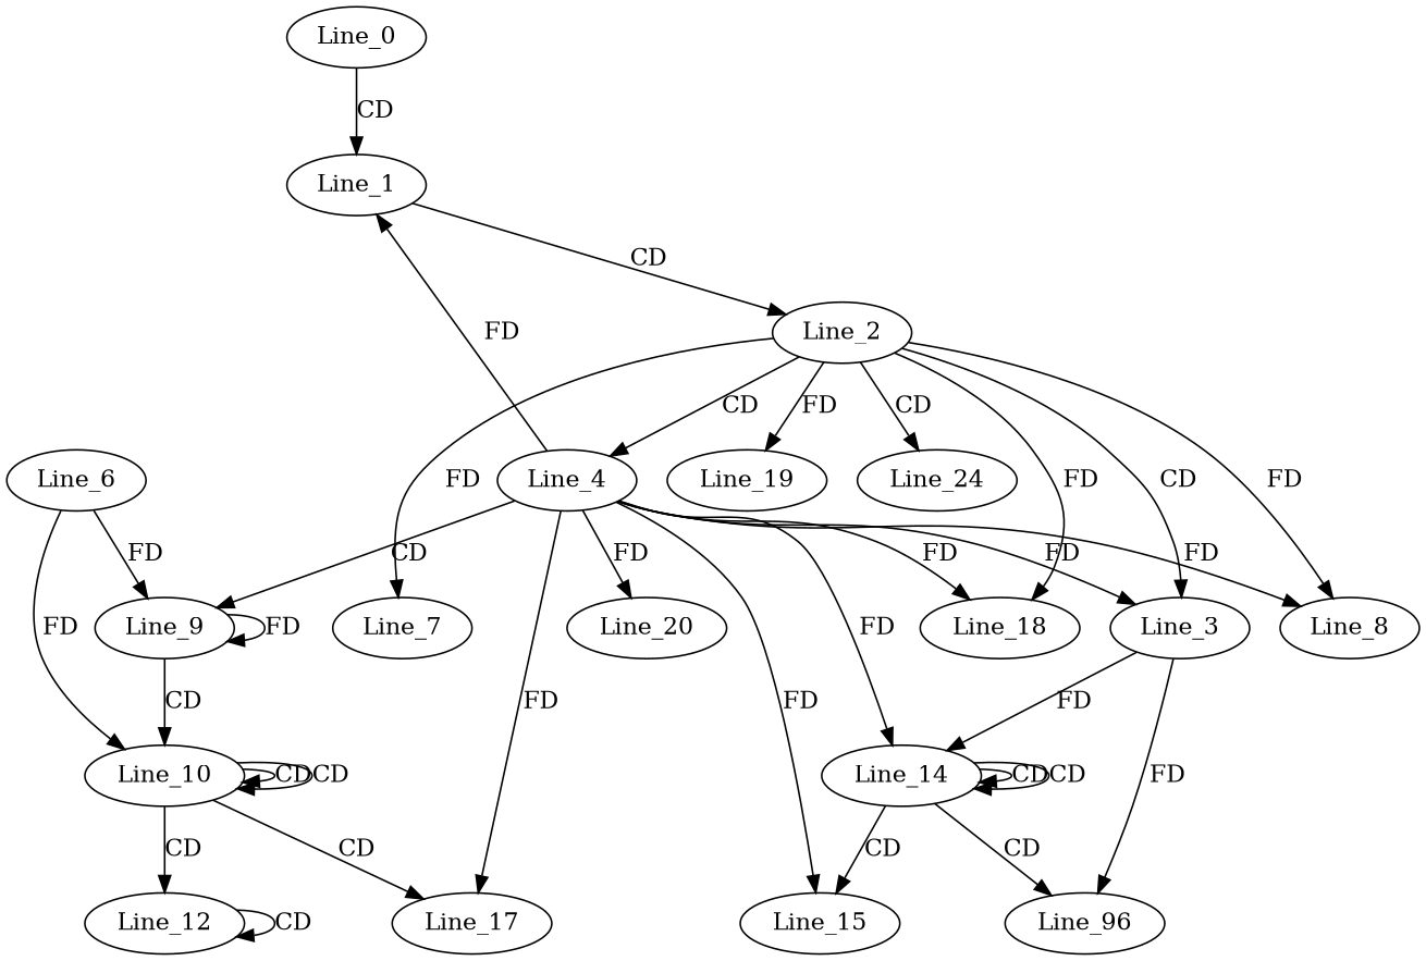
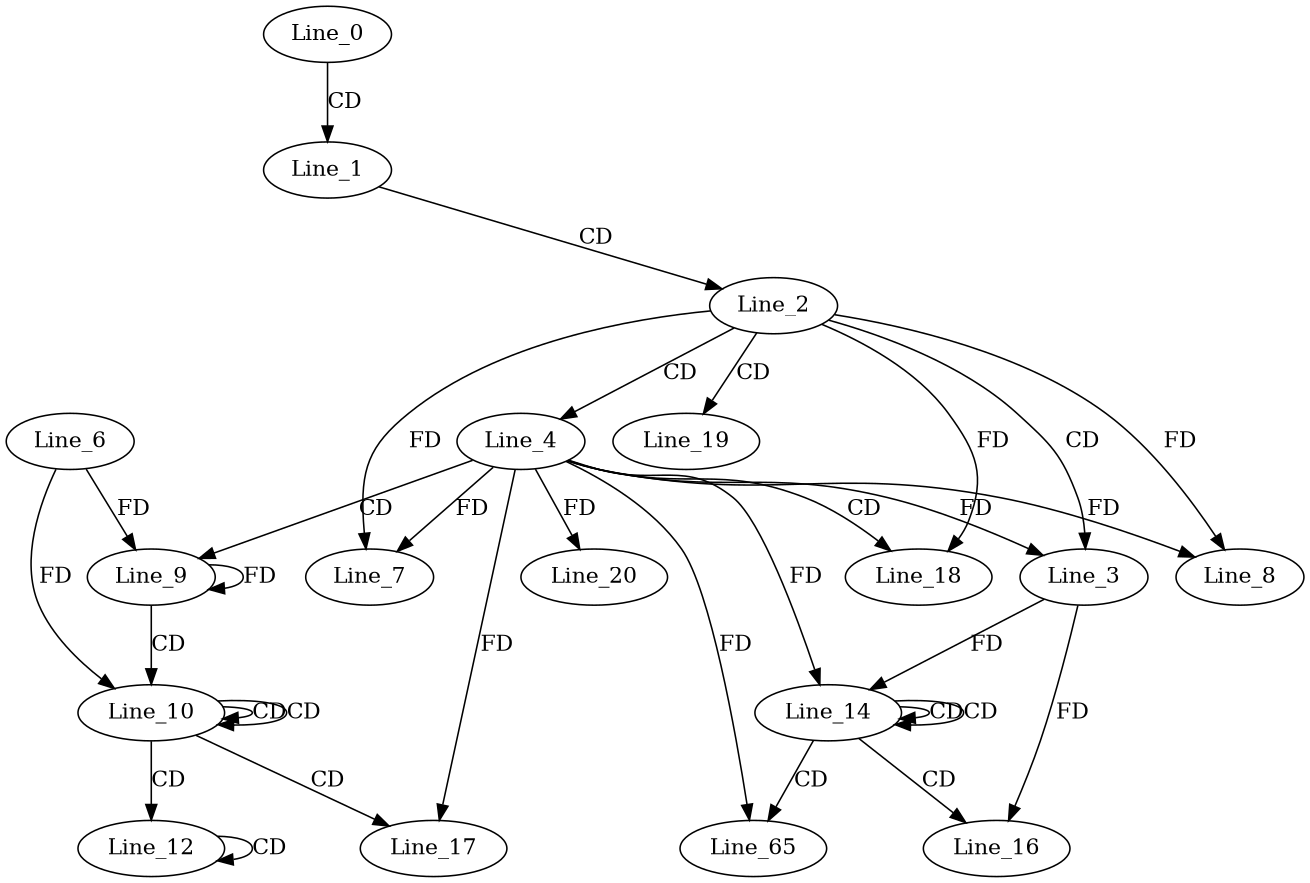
  digraph {
    Line_0
    Line_1
    Line_2
    Line_3
    Line_4
    Line_7
    Line_8
    Line_18
    Line_19
-   Line_24
    Line_14
-   Line_16 [label=Line_96]
+   Line_16
    Line_9
    n14 [label=Line_17]
-   Line_15
+   Line_15 [label=Line_65]
    Line_20
    Line_10
    Line_6
    Line_12
    Line_0 -> Line_1 [label=CD]
    Line_1 -> Line_2 [label=CD]
    Line_2 -> Line_3 [label=CD]
    Line_2 -> Line_4 [label=CD]
    Line_2 -> Line_7 [label=FD]
    Line_2 -> Line_8 [label=FD]
    Line_2 -> Line_18 [label=FD]
-   Line_2 -> Line_19 [label=FD]
-   Line_2 -> Line_24 [label=CD]
+   Line_2 -> Line_19 [label=CD]
    Line_3 -> Line_14 [label=FD]
    Line_3 -> Line_16 [label=FD]
    Line_4 -> Line_3 [label=FD]
-   Line_4 -> Line_1 [label=FD]
+   Line_4 -> Line_7 [label=FD]
    Line_4 -> Line_8 [label=FD]
-   Line_4 -> Line_18 [label=FD]
+   Line_4 -> Line_18 [label=CD]
    Line_4 -> Line_14 [label=FD]
    Line_4 -> Line_9 [label=CD]
    Line_4 -> n14 [label=FD]
    Line_4 -> Line_15 [label=FD]
    Line_4 -> Line_20 [label=FD]
    Line_14 -> Line_14 [label=CD]
    Line_14 -> Line_14 [label=CD]
    Line_14 -> Line_16 [label=CD]
    Line_14 -> Line_15 [label=CD]
    Line_9 -> Line_9 [label=FD]
    Line_9 -> Line_10 [label=CD]
    Line_10 -> n14 [label=CD]
    Line_10 -> Line_10 [label=CD]
    Line_10 -> Line_10 [label=CD]
    Line_10 -> Line_12 [label=CD]
    Line_6 -> Line_9 [label=FD]
    Line_6 -> Line_10 [label=FD]
    Line_12 -> Line_12 [label=CD]
  }
